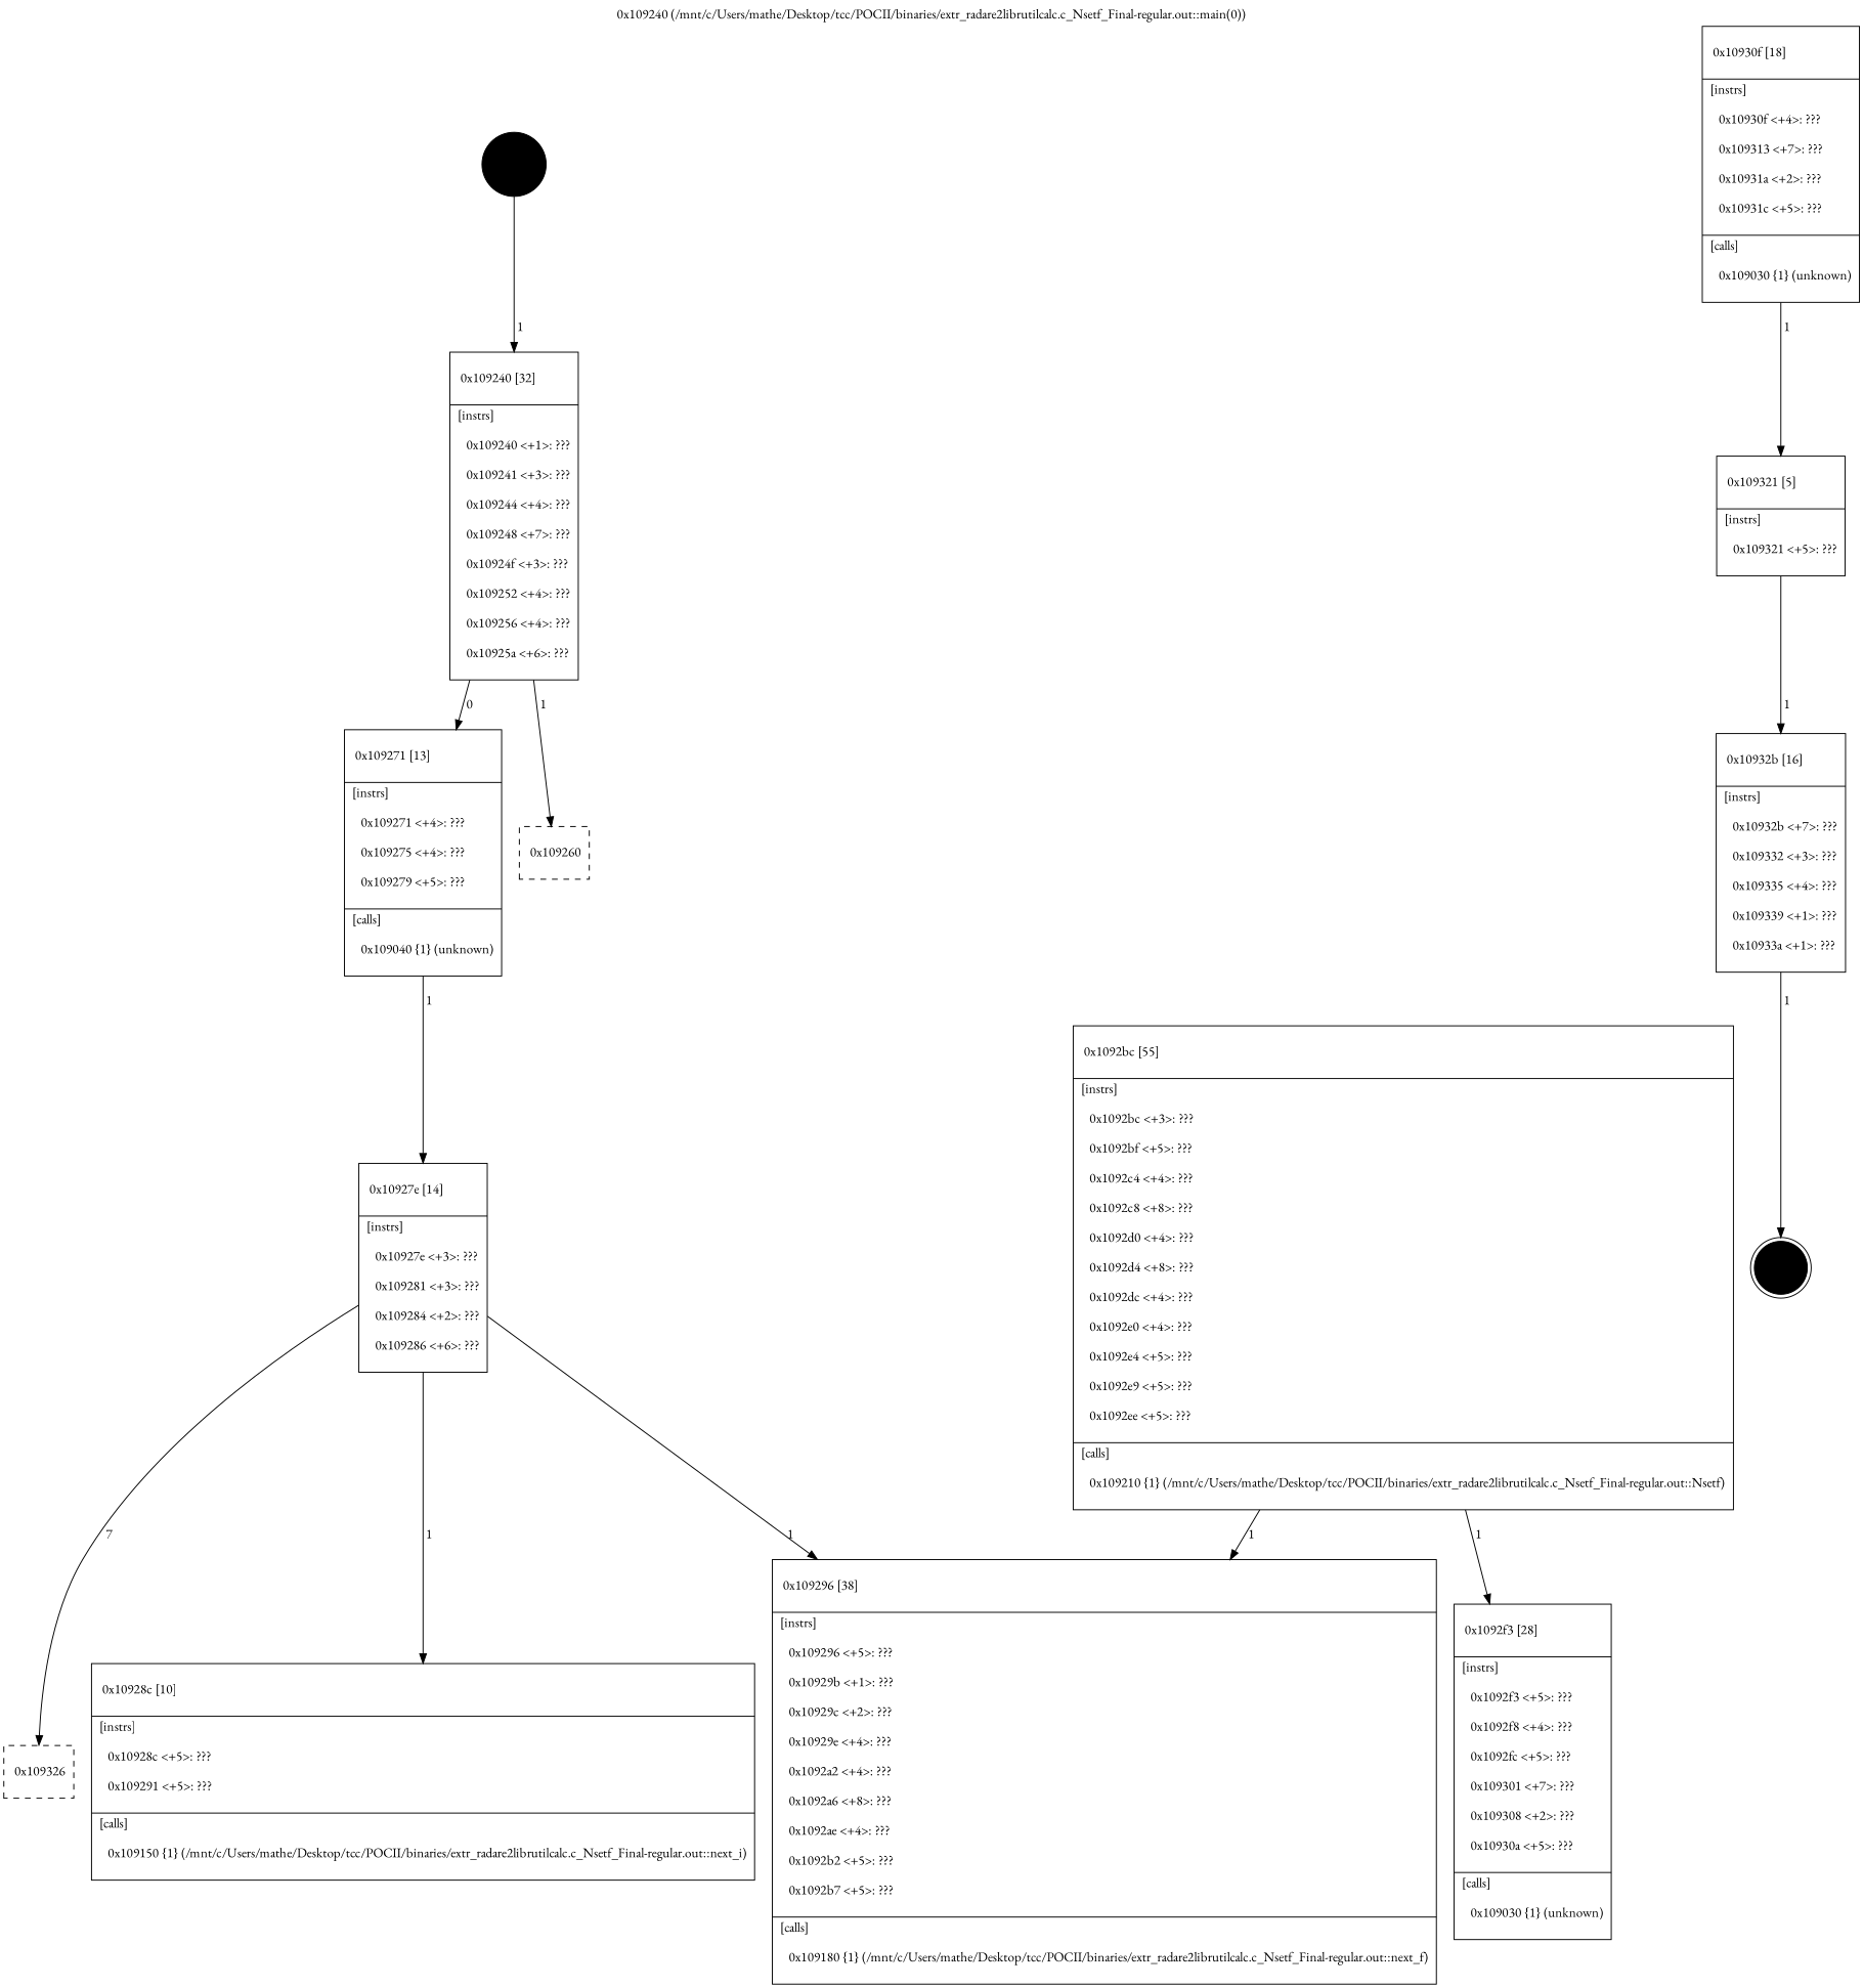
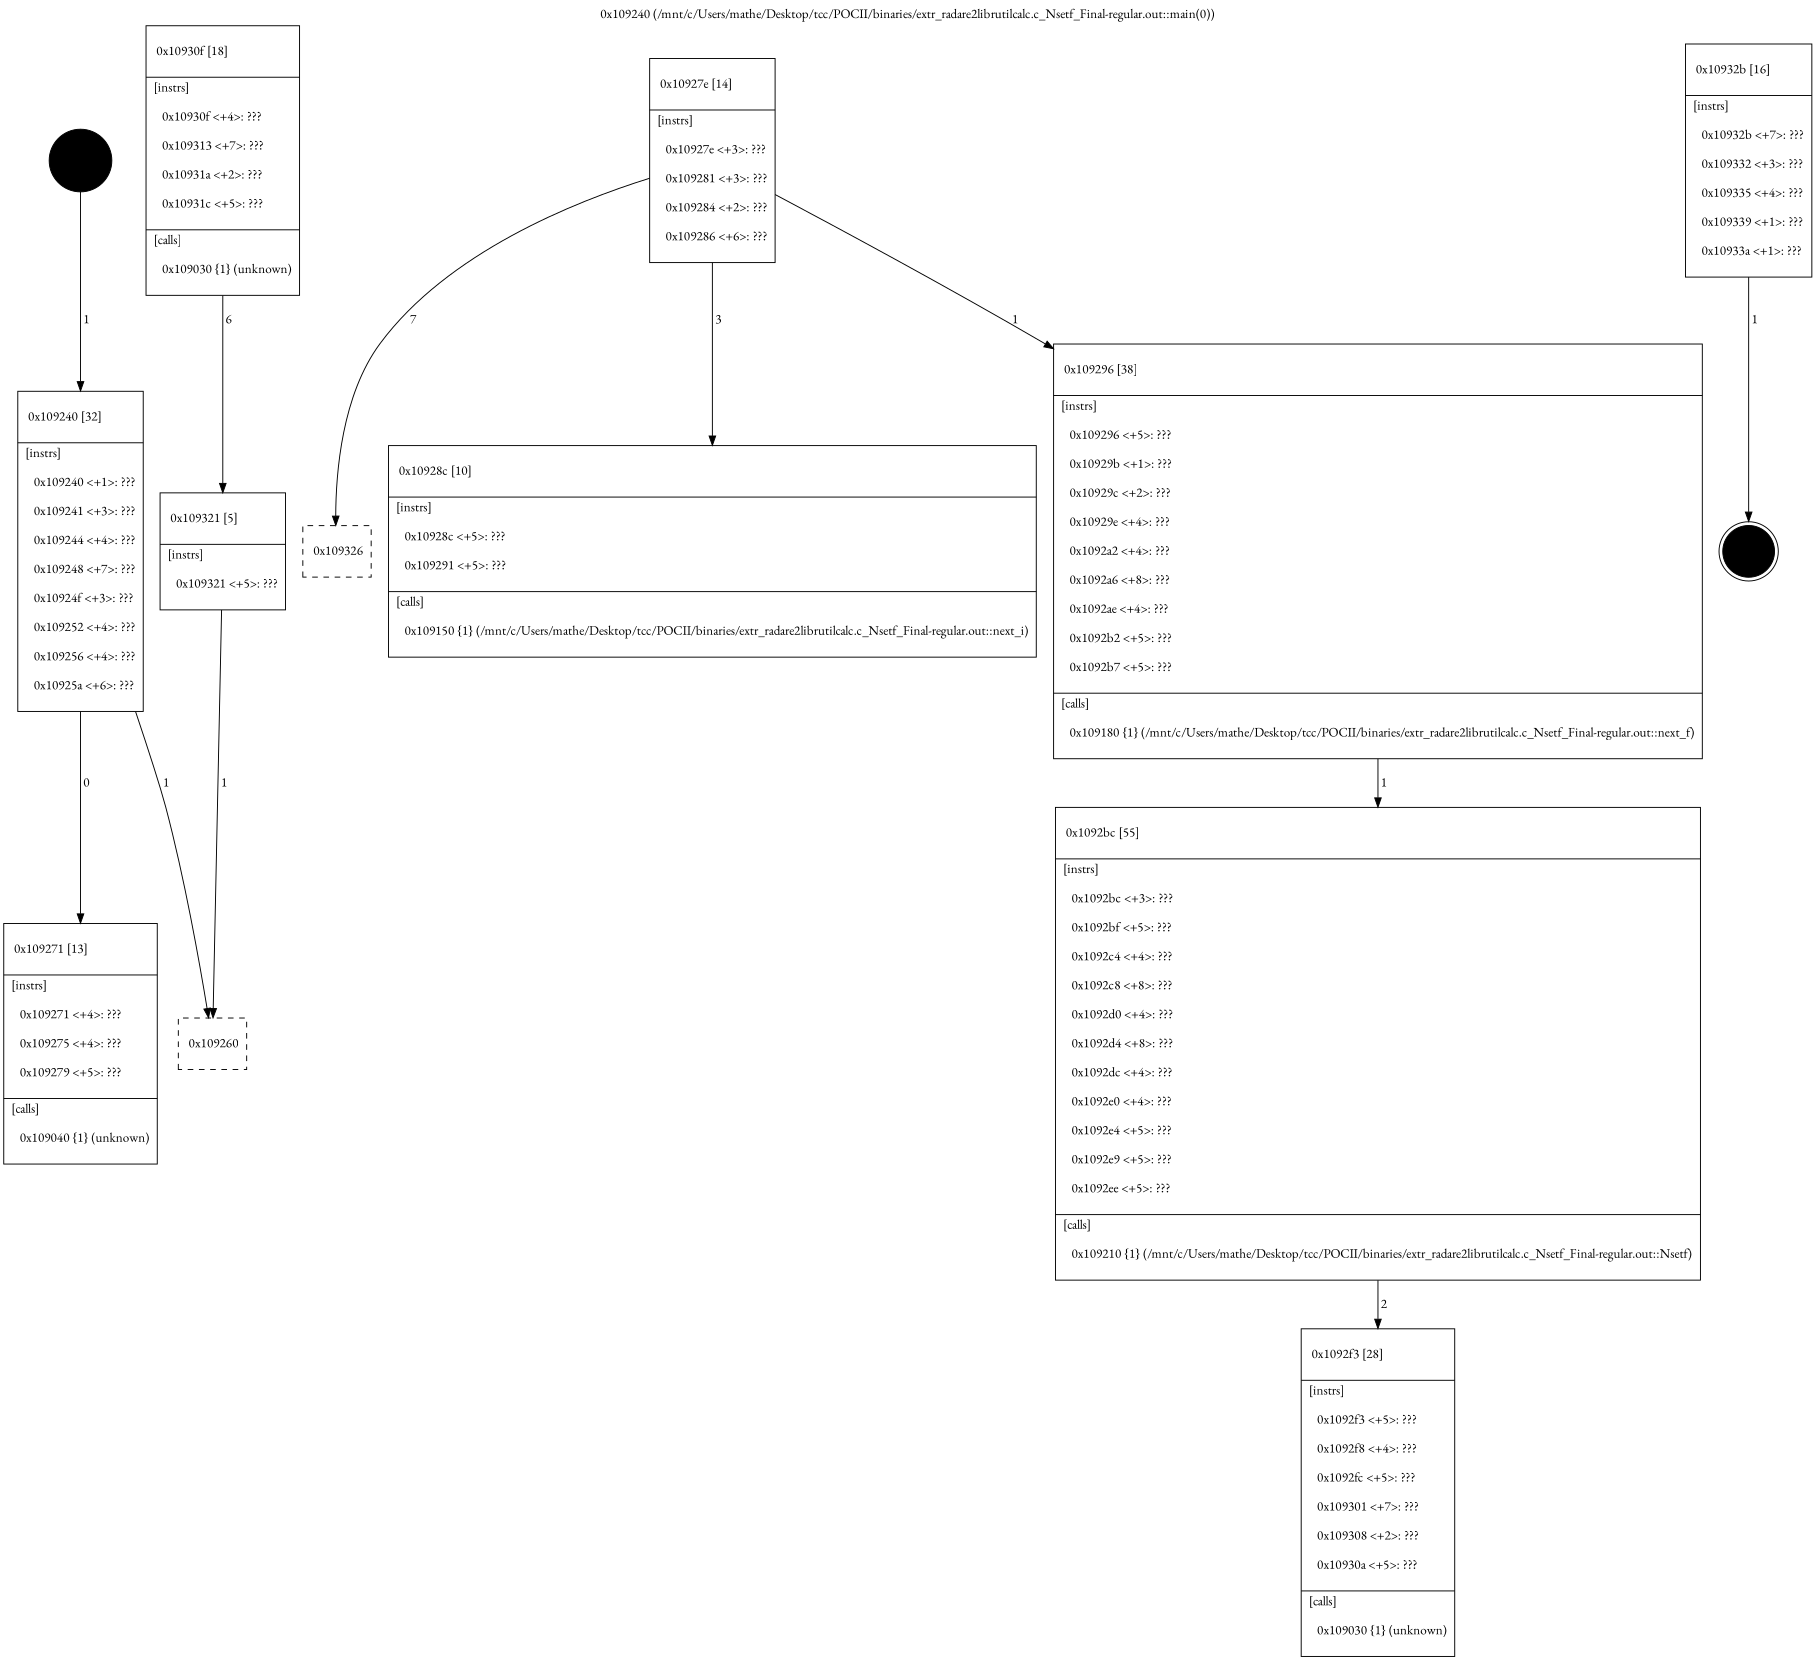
  digraph {
    fontname="EB Garamond"
    label="0x109240 (/mnt/c/Users/mathe/Desktop/tcc/POCII/binaries/extr_radare2librutilcalc.c_Nsetf_Final-regular.out::main(0))"
    labelloc=t
    node [fontname="EB Garamond" shape=record]
    edge [fontname="EB Garamond"]
    Entry [fillcolor=black height=0.3 shape=circle style=filled width=0.3]
    n2 [label="{\n     0x109240 [32]\l\n     | [instrs]\l\n     &nbsp;&nbsp;0x109240 \<+1\>: ???\l\n     &nbsp;&nbsp;0x109241 \<+3\>: ???\l\n     &nbsp;&nbsp;0x109244 \<+4\>: ???\l\n     &nbsp;&nbsp;0x109248 \<+7\>: ???\l\n     &nbsp;&nbsp;0x10924f \<+3\>: ???\l\n     &nbsp;&nbsp;0x109252 \<+4\>: ???\l\n     &nbsp;&nbsp;0x109256 \<+4\>: ???\l\n     &nbsp;&nbsp;0x10925a \<+6\>: ???\l\n  }"]
    n3 [label="{\n     0x109271 [13]\l\n     | [instrs]\l\n     &nbsp;&nbsp;0x109271 \<+4\>: ???\l\n     &nbsp;&nbsp;0x109275 \<+4\>: ???\l\n     &nbsp;&nbsp;0x109279 \<+5\>: ???\l\n     | [calls]\l\n     &nbsp;&nbsp;0x109040 \{1\} (unknown)\l\n  }"]
    n4 [label="{\n     0x109260\l\n  }" style=dashed]
    n5 [label="{\n     0x10927e [14]\l\n     | [instrs]\l\n     &nbsp;&nbsp;0x10927e \<+3\>: ???\l\n     &nbsp;&nbsp;0x109281 \<+3\>: ???\l\n     &nbsp;&nbsp;0x109284 \<+2\>: ???\l\n     &nbsp;&nbsp;0x109286 \<+6\>: ???\l\n  }"]
    n6 [label="{\n     0x109326\l\n  }" style=dashed]
    n7 [label="{\n     0x10928c [10]\l\n     | [instrs]\l\n     &nbsp;&nbsp;0x10928c \<+5\>: ???\l\n     &nbsp;&nbsp;0x109291 \<+5\>: ???\l\n     | [calls]\l\n     &nbsp;&nbsp;0x109150 \{1\} (/mnt/c/Users/mathe/Desktop/tcc/POCII/binaries/extr_radare2librutilcalc.c_Nsetf_Final-regular.out::next_i)\l\n  }"]
    n8 [label="{\n     0x109296 [38]\l\n     | [instrs]\l\n     &nbsp;&nbsp;0x109296 \<+5\>: ???\l\n     &nbsp;&nbsp;0x10929b \<+1\>: ???\l\n     &nbsp;&nbsp;0x10929c \<+2\>: ???\l\n     &nbsp;&nbsp;0x10929e \<+4\>: ???\l\n     &nbsp;&nbsp;0x1092a2 \<+4\>: ???\l\n     &nbsp;&nbsp;0x1092a6 \<+8\>: ???\l\n     &nbsp;&nbsp;0x1092ae \<+4\>: ???\l\n     &nbsp;&nbsp;0x1092b2 \<+5\>: ???\l\n     &nbsp;&nbsp;0x1092b7 \<+5\>: ???\l\n     | [calls]\l\n     &nbsp;&nbsp;0x109180 \{1\} (/mnt/c/Users/mathe/Desktop/tcc/POCII/binaries/extr_radare2librutilcalc.c_Nsetf_Final-regular.out::next_f)\l\n  }"]
    n9 [label="{\n     0x1092bc [55]\l\n     | [instrs]\l\n     &nbsp;&nbsp;0x1092bc \<+3\>: ???\l\n     &nbsp;&nbsp;0x1092bf \<+5\>: ???\l\n     &nbsp;&nbsp;0x1092c4 \<+4\>: ???\l\n     &nbsp;&nbsp;0x1092c8 \<+8\>: ???\l\n     &nbsp;&nbsp;0x1092d0 \<+4\>: ???\l\n     &nbsp;&nbsp;0x1092d4 \<+8\>: ???\l\n     &nbsp;&nbsp;0x1092dc \<+4\>: ???\l\n     &nbsp;&nbsp;0x1092e0 \<+4\>: ???\l\n     &nbsp;&nbsp;0x1092e4 \<+5\>: ???\l\n     &nbsp;&nbsp;0x1092e9 \<+5\>: ???\l\n     &nbsp;&nbsp;0x1092ee \<+5\>: ???\l\n     | [calls]\l\n     &nbsp;&nbsp;0x109210 \{1\} (/mnt/c/Users/mathe/Desktop/tcc/POCII/binaries/extr_radare2librutilcalc.c_Nsetf_Final-regular.out::Nsetf)\l\n  }"]
    Exit [fillcolor=black height=0.3 peripheries=2 shape=circle style=filled width=0.3]
    n11 [label="{\n     0x1092f3 [28]\l\n     | [instrs]\l\n     &nbsp;&nbsp;0x1092f3 \<+5\>: ???\l\n     &nbsp;&nbsp;0x1092f8 \<+4\>: ???\l\n     &nbsp;&nbsp;0x1092fc \<+5\>: ???\l\n     &nbsp;&nbsp;0x109301 \<+7\>: ???\l\n     &nbsp;&nbsp;0x109308 \<+2\>: ???\l\n     &nbsp;&nbsp;0x10930a \<+5\>: ???\l\n     | [calls]\l\n     &nbsp;&nbsp;0x109030 \{1\} (unknown)\l\n  }"]
    n12 [label="{\n     0x10930f [18]\l\n     | [instrs]\l\n     &nbsp;&nbsp;0x10930f \<+4\>: ???\l\n     &nbsp;&nbsp;0x109313 \<+7\>: ???\l\n     &nbsp;&nbsp;0x10931a \<+2\>: ???\l\n     &nbsp;&nbsp;0x10931c \<+5\>: ???\l\n     | [calls]\l\n     &nbsp;&nbsp;0x109030 \{1\} (unknown)\l\n  }"]
    n13 [label="{\n     0x109321 [5]\l\n     | [instrs]\l\n     &nbsp;&nbsp;0x109321 \<+5\>: ???\l\n  }"]
    n14 [label="{\n     0x10932b [16]\l\n     | [instrs]\l\n     &nbsp;&nbsp;0x10932b \<+7\>: ???\l\n     &nbsp;&nbsp;0x109332 \<+3\>: ???\l\n     &nbsp;&nbsp;0x109335 \<+4\>: ???\l\n     &nbsp;&nbsp;0x109339 \<+1\>: ???\l\n     &nbsp;&nbsp;0x10933a \<+1\>: ???\l\n  }"]
    Entry -> n2 [label=" 1"]
    n2 -> n3 [label=" 0"]
    n2 -> n4 [label=" 1"]
-   n3 -> n5 [label=" 1"]
    n5 -> n6 [label=" 7"]
-   n5 -> n7 [label=" 1"]
+   n5 -> n7 [label=" 3"]
    n5 -> n8 [label=" 1"]
-   n9 -> n8 [label=" 1"]
-   n9 -> n11 [label=" 1"]
-   n12 -> n13 [label=" 1"]
-   n13 -> n14 [label=" 1"]
+   n8 -> n9 [label=" 1"]
+   n9 -> n11 [label=" 2"]
+   n12 -> n13 [label=" 6"]
+   n13 -> n4 [label=" 1"]
    n14 -> Exit [label=" 1"]
  }
